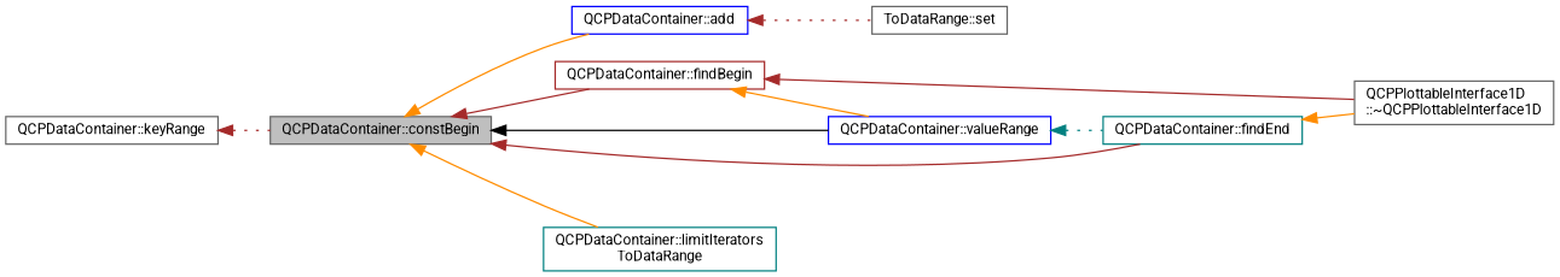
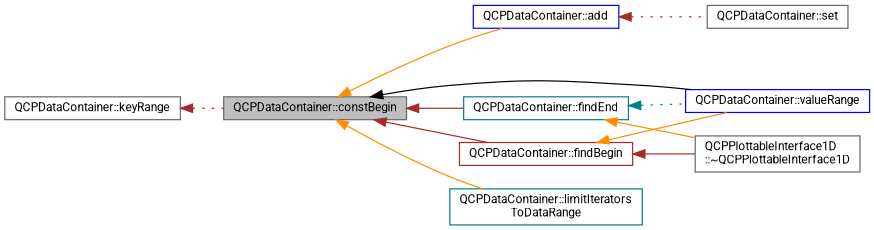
  digraph {
    fontname=Roboto
    rankdir=LR
    node [color=gray40 fillcolor=white fontname=Roboto fontsize=10 shape=record style=filled]
    edge [color=brown dir=back fontname=Roboto fontsize=10 labelfontname=Helvetica labelfontsize=10 style=solid]
    n1 [fillcolor=grey75 fontcolor=black height=0.2 label="QCPDataContainer::constBegin" width=0.4]
    n2 [color=blue height=0.2 label="QCPDataContainer::add" width=0.4]
    n3 [color=brown height=0.2 label="QCPDataContainer::findBegin" width=0.4]
    n4 [color=blue height=0.2 label="QCPDataContainer::valueRange" width=0.4]
    n5 [color=teal height=0.2 label="QCPDataContainer::findEnd" width=0.4]
    n6 [color=teal height=0.2 label="QCPDataContainer::limitIterators\lToDataRange" width=0.4]
-   n7 [height=0.2 label="ToDataRange::set" width=0.4]
+   n7 [height=0.2 label="QCPDataContainer::set" width=0.4]
    n8 [height=0.2 label="QCPPlottableInterface1D\l::~QCPPlottableInterface1D" width=0.4]
    n9 [height=0.2 label="QCPDataContainer::keyRange" width=0.4]
    n1 -> n2 [color=darkorange]
    n1 -> n3
    n1 -> n4 [color=black]
    n1 -> n5
    n1 -> n6 [color=darkorange]
    n2 -> n7 [style=dotted]
    n3 -> n4 [color=darkorange]
    n3 -> n8
-   n4 -> n5 [color=teal style=dotted]
+   n5 -> n4 [color=teal style=dotted]
    n5 -> n8 [color=darkorange]
    n9 -> n1 [style=dotted]
  }
